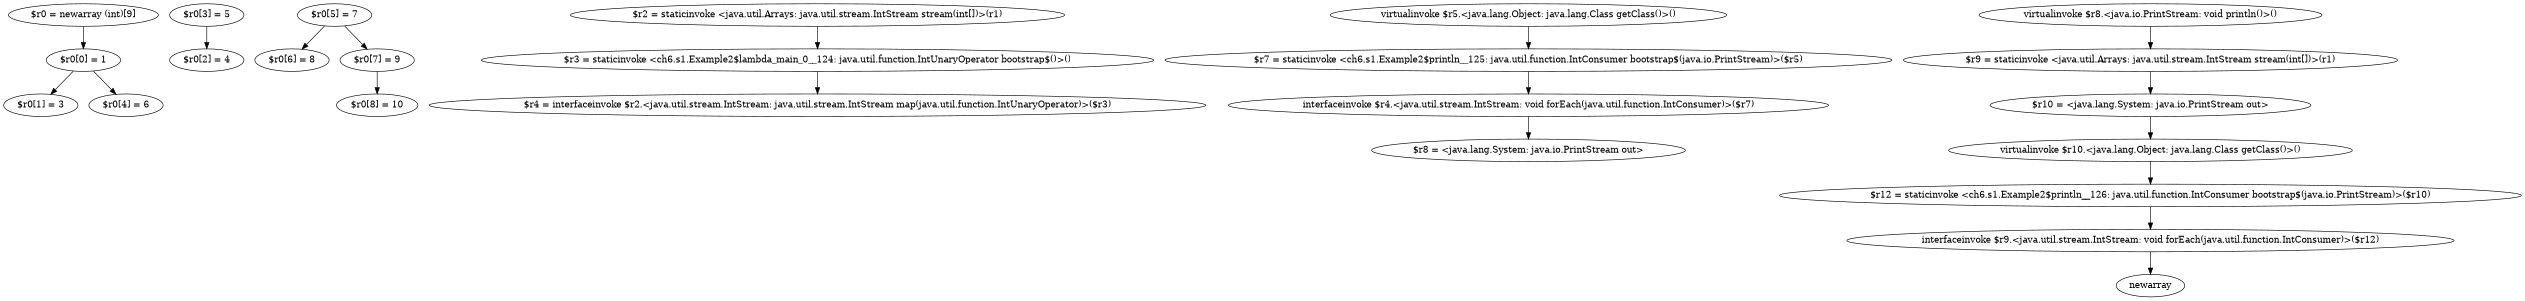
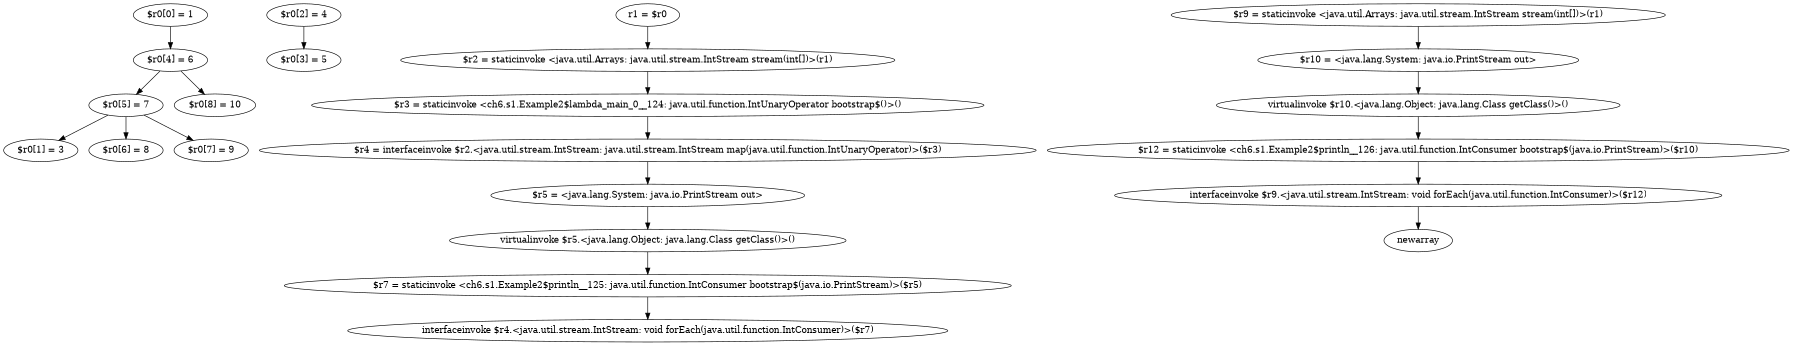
  digraph {
-   "$r0 = newarray (int)[9]"
    "$r0[0] = 1"
    "$r0[1] = 3"
    "$r0[4] = 6"
    "$r0[2] = 4"
    "$r0[3] = 5"
    "$r0[5] = 7"
    "$r0[6] = 8"
    "$r0[7] = 9"
    "$r0[8] = 10"
+   "r1 = $r0"
    "$r2 = staticinvoke <java.util.Arrays: java.util.stream.IntStream stream(int[])>(r1)"
    "$r3 = staticinvoke <ch6.s1.Example2$lambda_main_0__124: java.util.function.IntUnaryOperator bootstrap$()>()"
    "$r4 = interfaceinvoke $r2.<java.util.stream.IntStream: java.util.stream.IntStream map(java.util.function.IntUnaryOperator)>($r3)"
+   "$r5 = <java.lang.System: java.io.PrintStream out>"
    "virtualinvoke $r5.<java.lang.Object: java.lang.Class getClass()>()"
    "$r7 = staticinvoke <ch6.s1.Example2$println__125: java.util.function.IntConsumer bootstrap$(java.io.PrintStream)>($r5)"
    "interfaceinvoke $r4.<java.util.stream.IntStream: void forEach(java.util.function.IntConsumer)>($r7)"
-   "$r8 = <java.lang.System: java.io.PrintStream out>"
-   "virtualinvoke $r8.<java.io.PrintStream: void println()>()"
    "$r9 = staticinvoke <java.util.Arrays: java.util.stream.IntStream stream(int[])>(r1)"
    "$r10 = <java.lang.System: java.io.PrintStream out>"
    "virtualinvoke $r10.<java.lang.Object: java.lang.Class getClass()>()"
    "$r12 = staticinvoke <ch6.s1.Example2$println__126: java.util.function.IntConsumer bootstrap$(java.io.PrintStream)>($r10)"
    "interfaceinvoke $r9.<java.util.stream.IntStream: void forEach(java.util.function.IntConsumer)>($r12)"
    n26 [label=newarray]
-   "$r0 = newarray (int)[9]" -> "$r0[0] = 1"
-   "$r0[0] = 1" -> "$r0[1] = 3"
+   "$r0[5] = 7" -> "$r0[1] = 3"
    "$r0[0] = 1" -> "$r0[4] = 6"
-   "$r0[3] = 5" -> "$r0[2] = 4"
+   "$r0[4] = 6" -> "$r0[5] = 7"
+   "$r0[2] = 4" -> "$r0[3] = 5"
    "$r0[5] = 7" -> "$r0[6] = 8"
    "$r0[5] = 7" -> "$r0[7] = 9"
-   "$r0[7] = 9" -> "$r0[8] = 10"
+   "$r0[4] = 6" -> "$r0[8] = 10"
+   "r1 = $r0" -> "$r2 = staticinvoke <java.util.Arrays: java.util.stream.IntStream stream(int[])>(r1)"
    "$r2 = staticinvoke <java.util.Arrays: java.util.stream.IntStream stream(int[])>(r1)" -> "$r3 = staticinvoke <ch6.s1.Example2$lambda_main_0__124: java.util.function.IntUnaryOperator bootstrap$()>()"
    "$r3 = staticinvoke <ch6.s1.Example2$lambda_main_0__124: java.util.function.IntUnaryOperator bootstrap$()>()" -> "$r4 = interfaceinvoke $r2.<java.util.stream.IntStream: java.util.stream.IntStream map(java.util.function.IntUnaryOperator)>($r3)"
+   "$r4 = interfaceinvoke $r2.<java.util.stream.IntStream: java.util.stream.IntStream map(java.util.function.IntUnaryOperator)>($r3)" -> "$r5 = <java.lang.System: java.io.PrintStream out>"
+   "$r5 = <java.lang.System: java.io.PrintStream out>" -> "virtualinvoke $r5.<java.lang.Object: java.lang.Class getClass()>()"
    "virtualinvoke $r5.<java.lang.Object: java.lang.Class getClass()>()" -> "$r7 = staticinvoke <ch6.s1.Example2$println__125: java.util.function.IntConsumer bootstrap$(java.io.PrintStream)>($r5)"
    "$r7 = staticinvoke <ch6.s1.Example2$println__125: java.util.function.IntConsumer bootstrap$(java.io.PrintStream)>($r5)" -> "interfaceinvoke $r4.<java.util.stream.IntStream: void forEach(java.util.function.IntConsumer)>($r7)"
-   "interfaceinvoke $r4.<java.util.stream.IntStream: void forEach(java.util.function.IntConsumer)>($r7)" -> "$r8 = <java.lang.System: java.io.PrintStream out>"
-   "virtualinvoke $r8.<java.io.PrintStream: void println()>()" -> "$r9 = staticinvoke <java.util.Arrays: java.util.stream.IntStream stream(int[])>(r1)"
    "$r9 = staticinvoke <java.util.Arrays: java.util.stream.IntStream stream(int[])>(r1)" -> "$r10 = <java.lang.System: java.io.PrintStream out>"
    "$r10 = <java.lang.System: java.io.PrintStream out>" -> "virtualinvoke $r10.<java.lang.Object: java.lang.Class getClass()>()"
    "virtualinvoke $r10.<java.lang.Object: java.lang.Class getClass()>()" -> "$r12 = staticinvoke <ch6.s1.Example2$println__126: java.util.function.IntConsumer bootstrap$(java.io.PrintStream)>($r10)"
    "$r12 = staticinvoke <ch6.s1.Example2$println__126: java.util.function.IntConsumer bootstrap$(java.io.PrintStream)>($r10)" -> "interfaceinvoke $r9.<java.util.stream.IntStream: void forEach(java.util.function.IntConsumer)>($r12)"
    "interfaceinvoke $r9.<java.util.stream.IntStream: void forEach(java.util.function.IntConsumer)>($r12)" -> n26
  }
